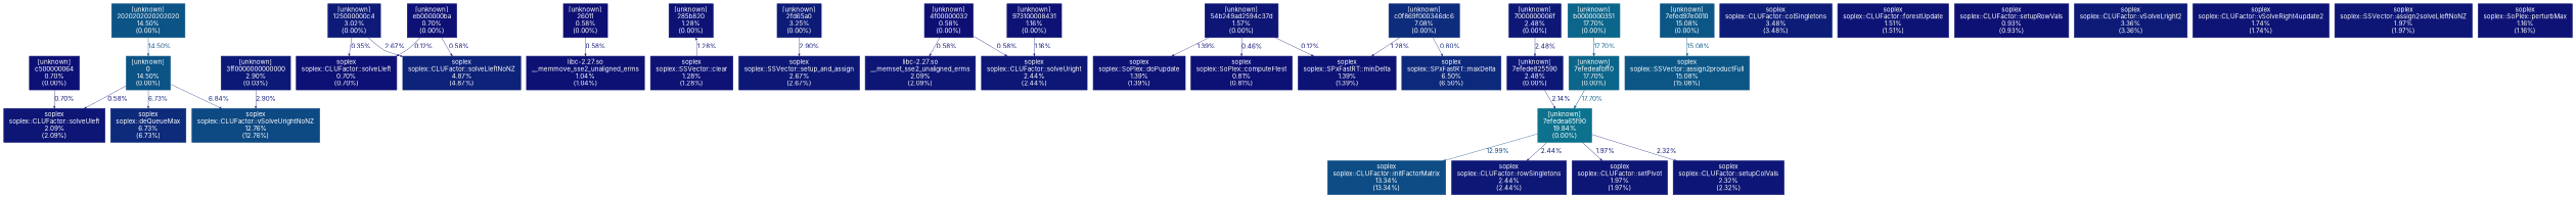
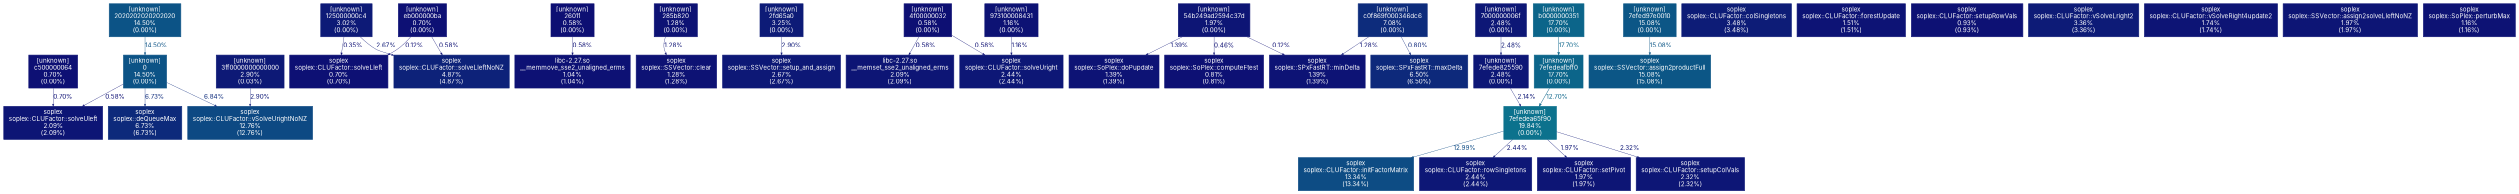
  digraph {
    fontname=Inter
    nodesep=0.125
    ranksep=0.25
    node [color="#0d1575" fontcolor="#ffffff" fontname=Inter fontsize=10.00 shape=box style=filled]
    edge [arrowsize=0.35 color="#0d0f73" fontcolor="#0d0f73" fontname=Inter fontsize=10.00 labeldistance=0.50 penwidth=0.50]
    n1 [color="#0c5386" height=0 label="[unknown]\n0\n14.50%\n(0.00%)" width=0]
    n2 [height=0 label="soplex\nsoplex::CLUFactor::solveUleft\n2.09%\n(2.09%)" width=0]
    n3 [color="#0d4983" height=0 label="soplex\nsoplex::CLUFactor::vSolveUrightNoNZ\n12.76%\n(12.76%)" width=0]
    n4 [color="#0d2a7b" height=0 label="soplex\nsoplex::deQueueMax\n6.73%\n(6.73%)" width=0]
    n5 [color="#0d1a77" height=0 label="[unknown]\n125000000c4\n3.02%\n(0.00%)" width=0]
    n6 [color="#0d1074" height=0 label="soplex\nsoplex::CLUFactor::solveLleft\n0.70%\n(0.70%)" width=0]
    n7 [color="#0d2279" height=0 label="soplex\nsoplex::CLUFactor::solveLleftNoNZ\n4.87%\n(4.87%)" width=0]
    n8 [color="#0c5386" height=0 label="[unknown]\n2020202020202020\n14.50%\n(0.00%)" width=0]
    n9 [color="#0d0f73" height=0 label="[unknown]\n26011\n0.58%\n(0.00%)" width=0]
    n10 [color="#0d1174" height=0 label="libc-2.27.so\n__memmove_sse2_unaligned_erms\n1.04%\n(1.04%)" width=0]
    n11 [color="#0d1274" height=0 label="[unknown]\n285b820\n1.28%\n(0.00%)" width=0]
    n12 [color="#0d1274" height=0 label="soplex\nsoplex::SSVector::clear\n1.28%\n(1.28%)" width=0]
    n13 [color="#0d1b77" height=0 label="[unknown]\n2fd65a0\n3.25%\n(0.00%)" width=0]
    n14 [color="#0d1876" height=0 label="soplex\nsoplex::SSVector::setup_and_assign\n2.67%\n(2.67%)" width=0]
    n15 [height=0 label="libc-2.27.so\n__memset_sse2_unaligned_erms\n2.09%\n(2.09%)" width=0]
    n16 [color="#0d1976" height=0 label="[unknown]\n3ff0000000000000\n2.90%\n(0.03%)" width=0]
    n17 [color="#0d0f73" height=0 label="[unknown]\n4f00000032\n0.58%\n(0.00%)" width=0]
    n18 [color="#0d1776" height=0 label="soplex\nsoplex::CLUFactor::solveUright\n2.44%\n(2.44%)" width=0]
-   n19 [height=0 label="[unknown]\n54b249ad2594c37d\n1.57%\n(0.00%)" width=0]
+   n19 [height=0 label="[unknown]\n54b249ad2594c37d\n1.97%\n(0.00%)" width=0]
    n20 [color="#0d1375" height=0 label="soplex\nsoplex::SPxFastRT::minDelta\n1.39%\n(1.39%)" width=0]
    n21 [color="#0d1074" height=0 label="soplex\nsoplex::SoPlex::computeFtest\n0.81%\n(0.81%)" width=0]
    n22 [color="#0d1375" height=0 label="soplex\nsoplex::SoPlex::doPupdate\n1.39%\n(1.39%)" width=0]
    n23 [color="#0d1776" height=0 label="[unknown]\n7000000006f\n2.48%\n(0.00%)" width=0]
    n24 [color="#0d1776" height=0 label="[unknown]\n7efede825590\n2.48%\n(0.00%)" width=0]
    n25 [color="#0c728d" height=0 label="[unknown]\n7efedea65f90\n19.84%\n(0.00%)" width=0]
    n26 [color="#0d4c84" height=0 label="soplex\nsoplex::CLUFactor::initFactorMatrix\n13.34%\n(13.34%)" width=0]
    n27 [color="#0d1776" height=0 label="soplex\nsoplex::CLUFactor::rowSingletons\n2.44%\n(2.44%)" width=0]
    n28 [height=0 label="soplex\nsoplex::CLUFactor::setPivot\n1.97%\n(1.97%)" width=0]
    n29 [color="#0d1676" height=0 label="soplex\nsoplex::CLUFactor::setupColVals\n2.32%\n(2.32%)" width=0]
    n30 [color="#0c5686" height=0 label="[unknown]\n7efed97e0010\n15.08%\n(0.00%)" width=0]
    n31 [color="#0c5686" height=0 label="soplex\nsoplex::SSVector::assign2productFull\n15.08%\n(15.08%)" width=0]
    n32 [color="#0c658a" height=0 label="[unknown]\n7efedeafbff0\n17.70%\n(0.00%)" width=0]
    n33 [color="#0d1274" height=0 label="[unknown]\n973100008431\n1.16%\n(0.00%)" width=0]
    n34 [color="#0c658a" height=0 label="[unknown]\nb0000000351\n17.70%\n(0.00%)" width=0]
    n35 [color="#0d2c7c" height=0 label="[unknown]\nc0f869f000346dc6\n7.08%\n(0.00%)" width=0]
    n36 [color="#0d297b" height=0 label="soplex\nsoplex::SPxFastRT::maxDelta\n6.50%\n(6.50%)" width=0]
    n37 [color="#0d1074" height=0 label="[unknown]\nc500000064\n0.70%\n(0.00%)" width=0]
    n38 [color="#0d1074" height=0 label="[unknown]\neb000000ba\n0.70%\n(0.00%)" width=0]
    n39 [color="#0d1c77" height=0 label="soplex\nsoplex::CLUFactor::colSingletons\n3.48%\n(3.48%)" width=0]
    n40 [color="#0d1375" height=0 label="soplex\nsoplex::CLUFactor::forestUpdate\n1.51%\n(1.51%)" width=0]
    n41 [color="#0d1174" height=0 label="soplex\nsoplex::CLUFactor::setupRowVals\n0.93%\n(0.93%)" width=0]
    n42 [color="#0d1b77" height=0 label="soplex\nsoplex::CLUFactor::vSolveLright2\n3.36%\n(3.36%)" width=0]
    n43 [color="#0d1475" height=0 label="soplex\nsoplex::CLUFactor::vSolveRight4update2\n1.74%\n(1.74%)" width=0]
    n44 [height=0 label="soplex\nsoplex::SSVector::assign2solveLleftNoNZ\n1.97%\n(1.97%)" width=0]
    n45 [color="#0d1274" height=0 label="soplex\nsoplex::SoPlex::perturbMax\n1.16%\n(1.16%)" width=0]
    n1 -> n2 [label="0.58%"]
    n1 -> n3 [color="#0d2b7c" fontcolor="#0d2b7c" label="6.84%"]
    n1 -> n4 [color="#0d2a7b" fontcolor="#0d2a7b" label="6.73%"]
    n5 -> n6 [color="#0d0e73" fontcolor="#0d0e73" label="0.35%"]
    n5 -> n7 [color="#0d1876" fontcolor="#0d1876" label="2.67%"]
    n8 -> n1 [arrowsize=0.38 color="#0c5386" fontcolor="#0c5386" label="14.50%" labeldistance=0.58 penwidth=0.58]
    n9 -> n10 [label="0.58%"]
-   n12 -> n11 [color="#0d1274" fontcolor="#0d1274" label="1.28%"]
+   n11 -> n12 [color="#0d1274" fontcolor="#0d1274" label="1.28%"]
    n13 -> n14 [color="#0d1876" fontcolor="#0d1876" label="2.90%"]
    n16 -> n3 [color="#0d1976" fontcolor="#0d1976" label="2.90%"]
    n17 -> n15 [label="0.58%"]
    n17 -> n18 [label="0.58%"]
    n19 -> n20 [color="#0d0d73" fontcolor="#0d0d73" label="0.12%"]
    n19 -> n21 [label="0.46%"]
    n19 -> n22 [color="#0d1375" fontcolor="#0d1375" label="1.39%"]
    n23 -> n24 [color="#0d1776" fontcolor="#0d1776" label="2.48%"]
    n24 -> n25 [color="#0d1675" fontcolor="#0d1675" label="2.14%"]
    n25 -> n26 [arrowsize=0.36 color="#0d4a84" fontcolor="#0d4a84" label="12.99%" labeldistance=0.52 penwidth=0.52]
    n25 -> n27 [color="#0d1776" fontcolor="#0d1776" label="2.44%"]
    n25 -> n28 [color="#0d1575" fontcolor="#0d1575" label="1.97%"]
    n25 -> n29 [color="#0d1676" fontcolor="#0d1676" label="2.32%"]
    n30 -> n31 [arrowsize=0.39 color="#0c5686" fontcolor="#0c5686" label="15.08%" labeldistance=0.60 penwidth=0.60]
-   n32 -> n25 [arrowsize=0.42 color="#0c658a" fontcolor="#0c658a" label="17.70%" labeldistance=0.71 penwidth=0.71]
+   n32 -> n25 [arrowsize=0.42 color="#0c658a" fontcolor="#0c658a" label="12.70%" labeldistance=0.71 penwidth=0.71]
    n33 -> n18 [color="#0d1274" fontcolor="#0d1274" label="1.16%"]
    n34 -> n32 [arrowsize=0.42 color="#0c658a" fontcolor="#0c658a" label="17.70%" labeldistance=0.71 penwidth=0.71]
    n35 -> n20 [color="#0d1274" fontcolor="#0d1274" label="1.28%"]
    n35 -> n36 [color="#0d267a" fontcolor="#0d267a" label="0.80%"]
    n37 -> n2 [color="#0d1074" fontcolor="#0d1074" label="0.70%"]
    n38 -> n6 [color="#0d0d73" fontcolor="#0d0d73" label="0.12%"]
    n38 -> n7 [label="0.58%"]
  }
